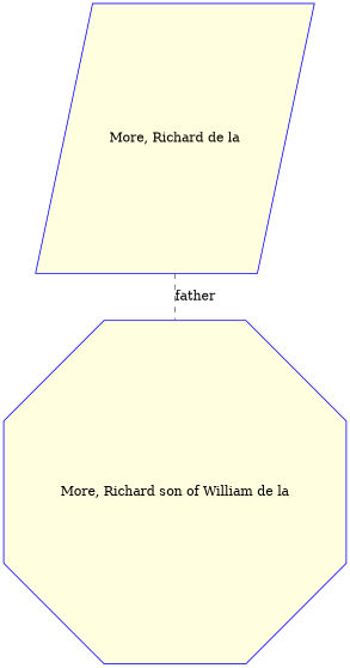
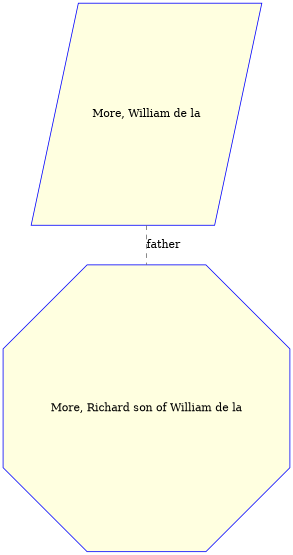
  digraph {
    node [color=blue regular=1 style=filled fillcolor=lightyellow]
-   n1 [label="More, Richard de la" shape=parallelogram]
+   n1 [label="More, William de la" shape=parallelogram]
    n2 [label="More, Richard son of William de la" shape=octagon]
    n1 -> n2 [arrowsize=0.0 dir=none label=father color=gray40 style=dashed]
  }
